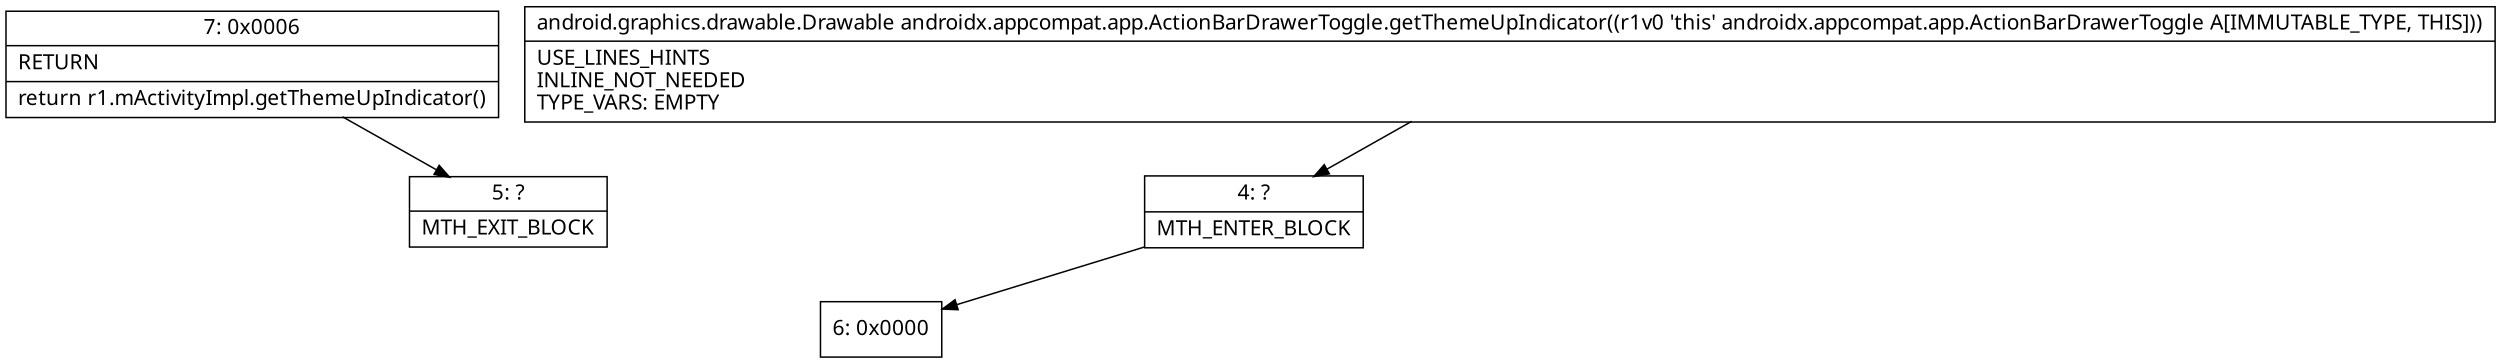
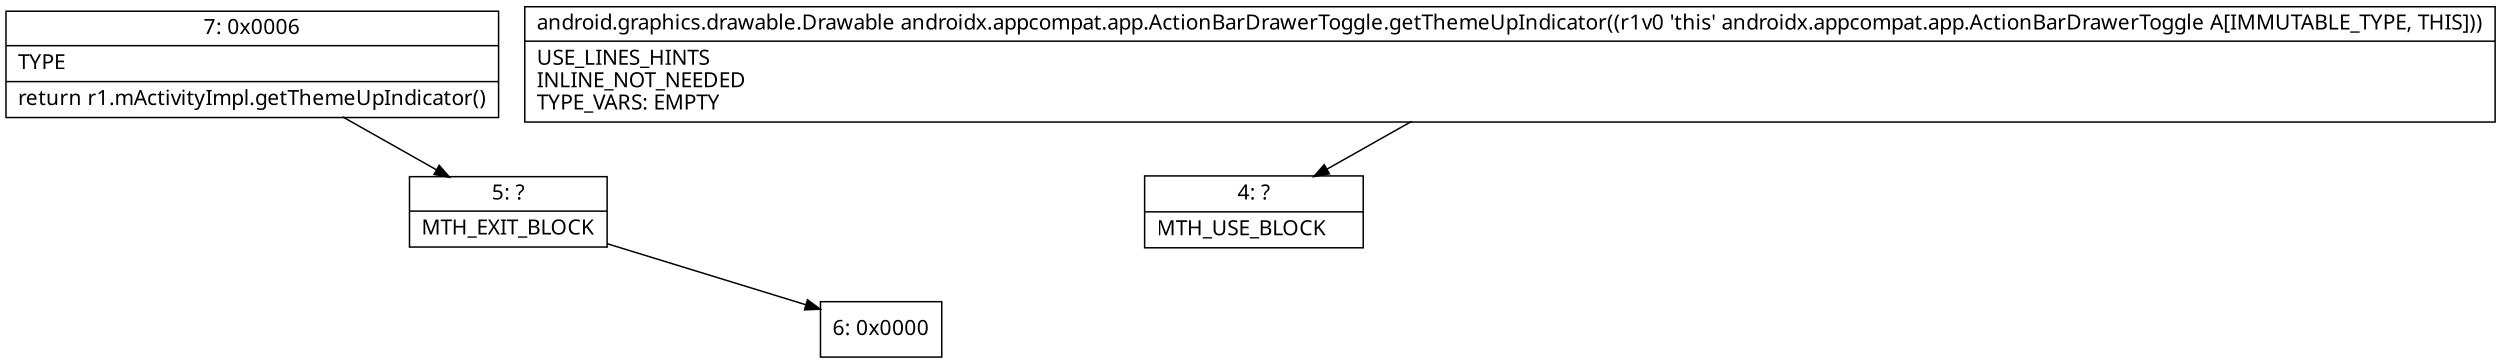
  digraph {
    fontname="Noto Sans"
    node [fontname="Noto Sans" shape=record]
    edge [fontname="Noto Sans"]
-   n1 [label="{4\:\ ?|MTH_ENTER_BLOCK\l}"]
+   n1 [label="{4\:\ ?|MTH_USE_BLOCK\l}"]
    n2 [label="{6\:\ 0x0000}"]
-   n3 [label="{7\:\ 0x0006|RETURN\l|return r1.mActivityImpl.getThemeUpIndicator()\l}"]
+   n3 [label="{7\:\ 0x0006|TYPE\l|return r1.mActivityImpl.getThemeUpIndicator()\l}"]
    n4 [label="{5\:\ ?|MTH_EXIT_BLOCK\l}"]
    n5 [label="{android.graphics.drawable.Drawable androidx.appcompat.app.ActionBarDrawerToggle.getThemeUpIndicator((r1v0 'this' androidx.appcompat.app.ActionBarDrawerToggle A[IMMUTABLE_TYPE, THIS]))  | USE_LINES_HINTS\lINLINE_NOT_NEEDED\lTYPE_VARS: EMPTY\l}"]
-   n1 -> n2
+   n4 -> n2
    n3 -> n4
    n5 -> n1
  }
